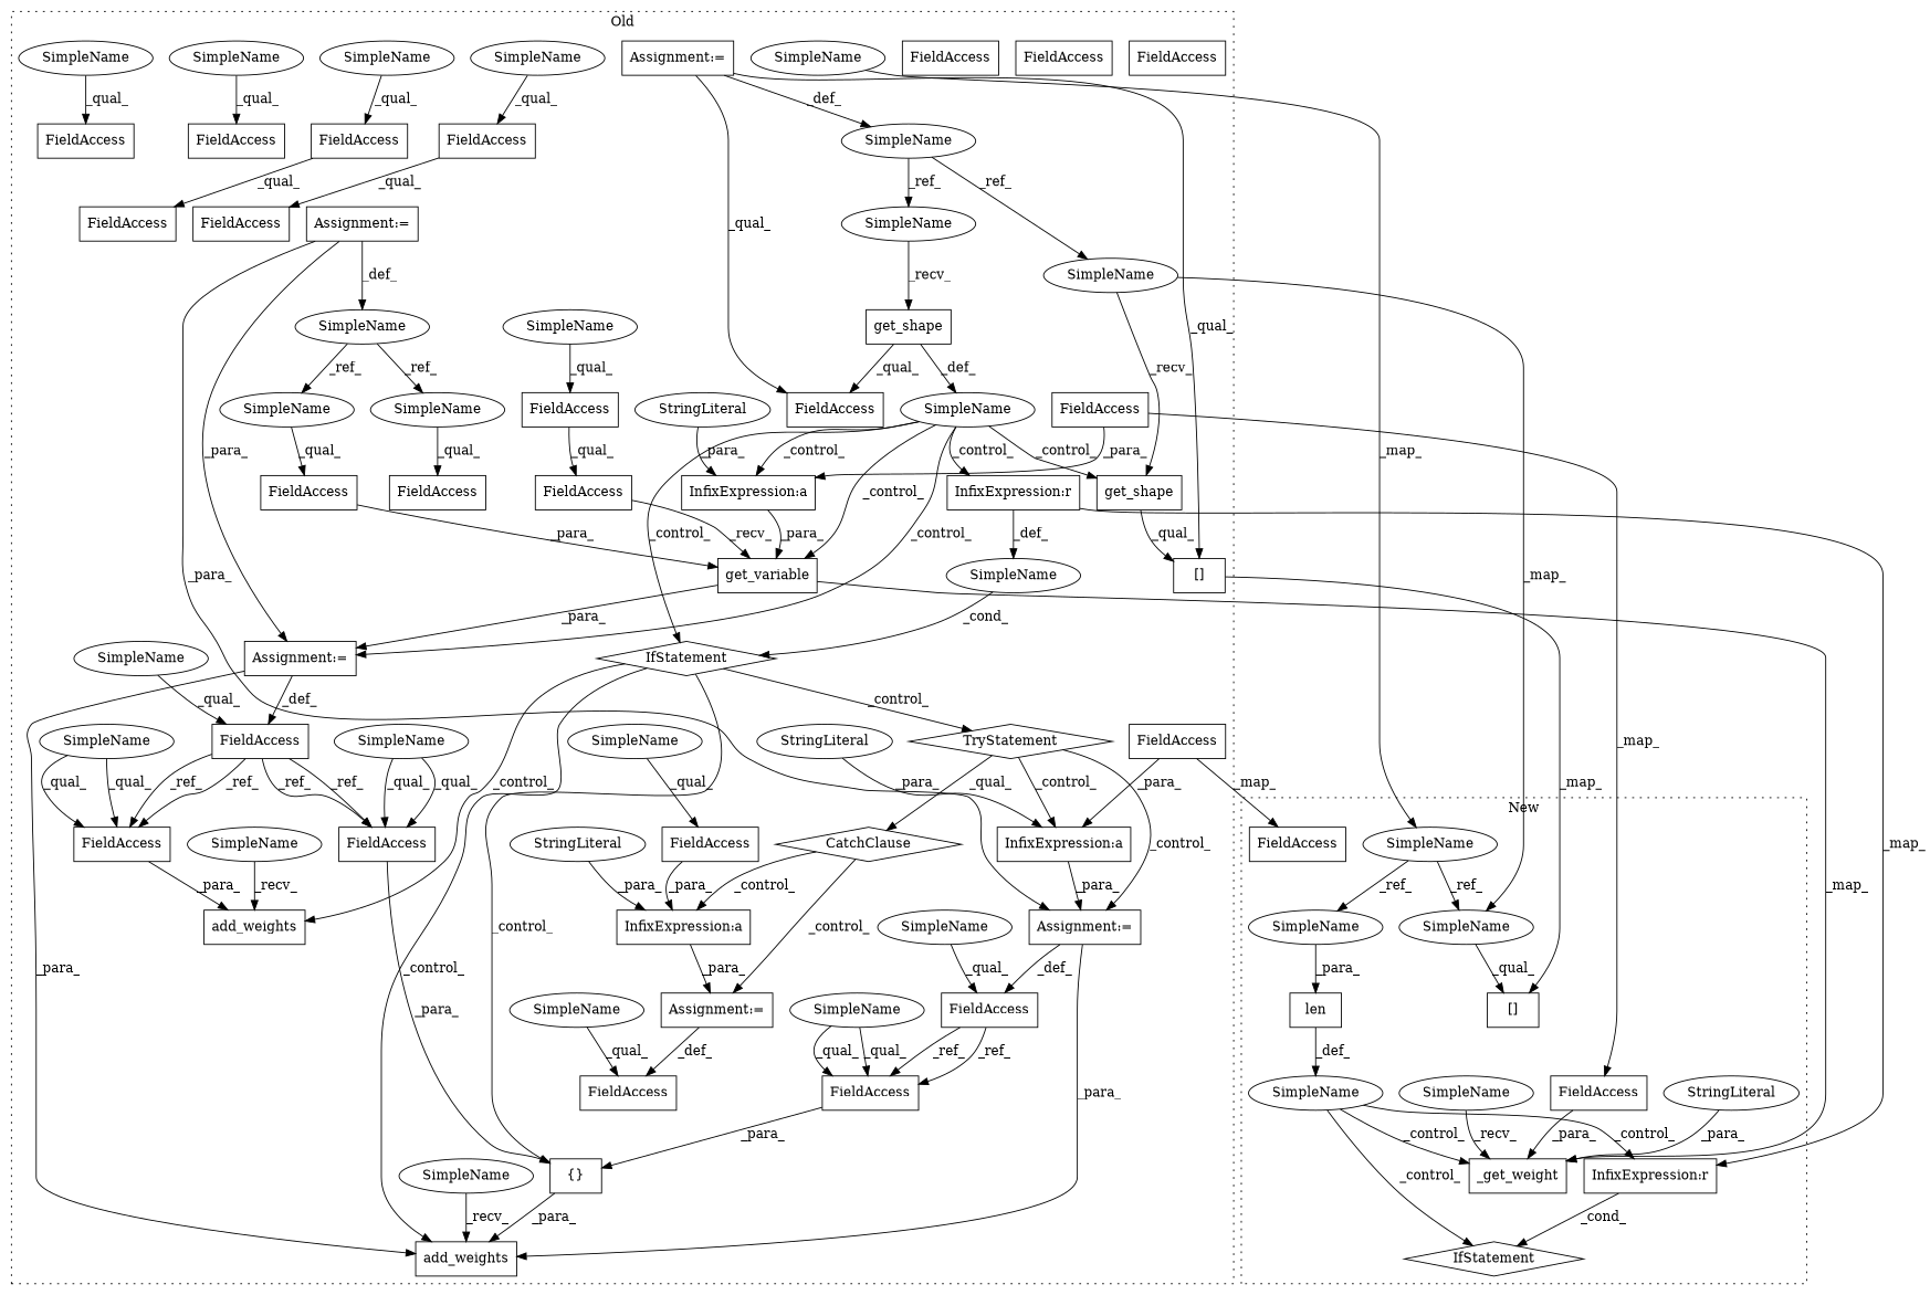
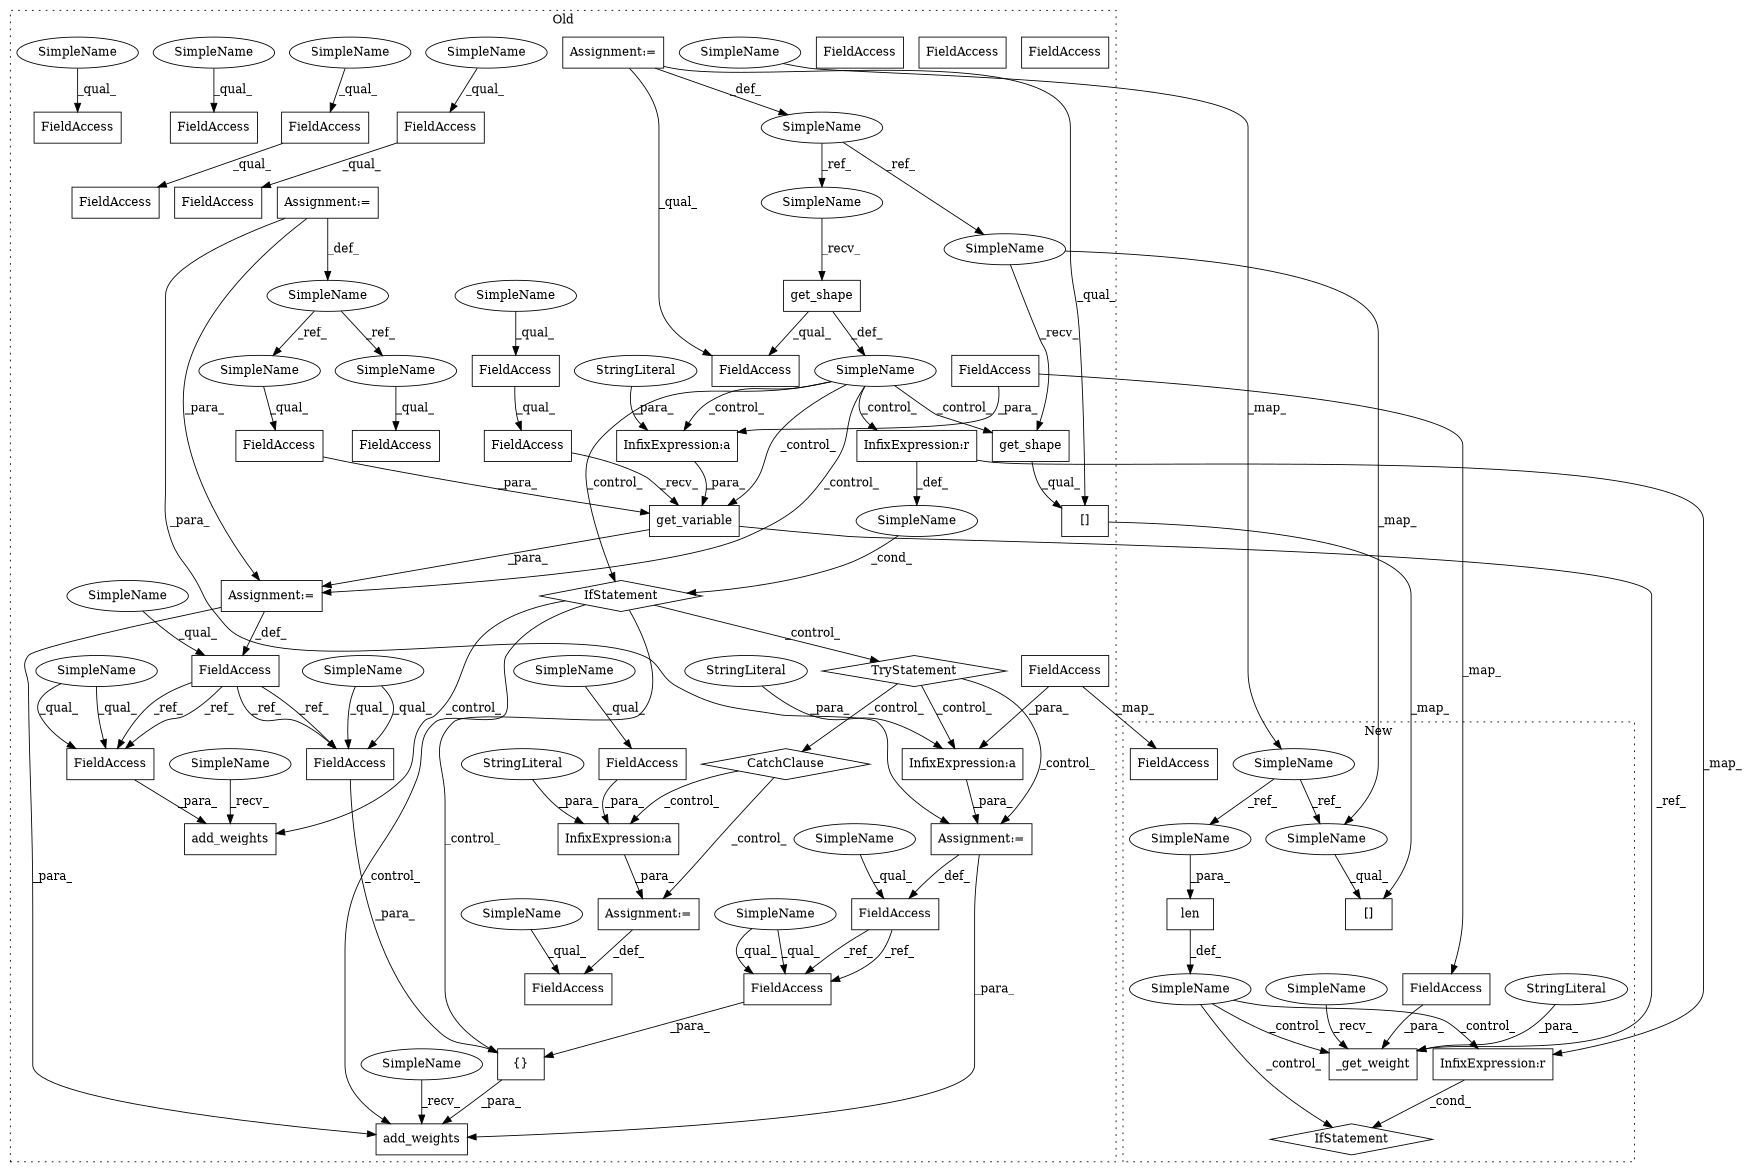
  digraph {
    node [a=42 l=4 shape=box]
    n1 [a=32 l="13,1" label=get_variable s="1433,1552"]
    n2 [a=22 l=21 label=FieldAccess s=1514]
    n3 [a=22 l=6 label=FieldAccess s=1405]
    n4 [a=22 l=20 label=FieldAccess s=1412]
    n5 [a=22 l=17 label=FieldAccess s=1412]
    n6 [a=27 l=3 label="InfixExpression:a" s=1456]
    n7 [a=22 l=9 label=FieldAccess s=1447]
    n8 [a=45 l=5 label=StringLiteral s=1459 shape=ellipse]
    n9 [a=22 l=6 label=FieldAccess s=1606]
    n10 [a=7 l=1 label="Assignment:=" s=1411]
    n11 [a=22 l=6 label=FieldAccess s=1995]
    n12 [a=32 l="12,1" label=add_weights s="1983,2001"]
    n13 [a=22 l=6 label=FieldAccess s=1948]
    n14 [a=22 l=6 label=FieldAccess s=1941]
    n15 [a=25 l="4,2" label=IfStatement s="1559,1582" shape=diamond]
    n16 [a=22 l=9 label=FieldAccess s=1648]
    n17 [a=4 l="1,1" label="{}" s="1940,1954"]
    n18 [a=32 l="12,1" label=add_weights s="1919,1955"]
    n19 [l=12 label=SimpleName s=1097 shape=ellipse]
    n20 [a=22 l=21 label=FieldAccess s=1691]
    n21 [a=22 l=17 label=FieldAccess s=1794]
    n22 [a=22 l=17 label=FieldAccess s=1613]
    n23 [a=22 l=20 label=FieldAccess s=1794]
    n24 [a=7 l=12 label="Assignment:=" s=1097]
    n25 [a=27 l=3 label="InfixExpression:a" s=1657]
    n26 [a=45 label=StringLiteral s=1660 shape=ellipse]
    n27 [a=22 l=20 label=FieldAccess s=1613]
    n28 [a=7 l=1 label="Assignment:=" s=1612]
    n29 [a=27 l=3 label="InfixExpression:a" s=1838]
    n30 [label=SimpleName shape=ellipse l=""]
    n31 [a=12 l="13,2" label=CatchClause s="1741,1775" shape=diamond]
    n32 [a=45 label=StringLiteral s=1841 shape=ellipse]
    n33 [a=22 l=9 label=FieldAccess s=1829]
    n34 [a=22 l=6 label=FieldAccess s=1787]
    n35 [a=22 l=16 label=FieldAccess s=1881]
    n36 [a=54 label=TryStatement s=1592 shape=diamond]
    n37 [a=22 l=11 label=FieldAccess s=1847]
    n38 [a=7 l=1 label="Assignment:=" s=1793]
    n39 [label=SimpleName shape=ellipse l=""]
    n40 [a=32 l=11 label=get_shape s=1126]
    n41 [a=32 l=11 label=get_shape s=1383]
    n42 [l=6 label=SimpleName s=1048 shape=ellipse]
    n43 [a=27 label="InfixExpression:r" s=1574]
    n44 [a=22 l=24 label=FieldAccess s=1119]
    n45 [l=6 label=SimpleName s=1017 shape=ellipse]
    n46 [a=2 l="19,1" label="[]" s="1376,1397"]
    n47 [a=7 l=6 label="Assignment:=" s=1048]
    n48 [label=SimpleName s=1606 shape=ellipse]
    n49 [label=SimpleName s=1914 shape=ellipse]
    n50 [label=SimpleName s=1948 shape=ellipse]
    n51 [label=SimpleName s=1995 shape=ellipse]
    n52 [label=SimpleName s=1978 shape=ellipse]
    n53 [label=SimpleName s=1941 shape=ellipse]
    n54 [label=SimpleName s=1405 shape=ellipse]
    n55 [l=10 label=SimpleName s=1412 shape=ellipse]
    n56 [l=10 label=SimpleName s=1794 shape=ellipse]
    n57 [l=10 label=SimpleName s=1613 shape=ellipse]
    n58 [l=12 label=SimpleName s=1691 shape=ellipse]
    n59 [l=12 label=SimpleName s=1514 shape=ellipse]
    n60 [l=6 label=SimpleName s=1119 shape=ellipse]
    n61 [l=6 label=SimpleName s=1376 shape=ellipse]
    n62 [label=SimpleName s=1787 shape=ellipse]
    n63 [label=SimpleName s=1847 shape=ellipse]
    n64 [label=SimpleName s=1829 shape=ellipse]
    n65 [label=SimpleName s=1881 shape=ellipse]
    n66 [a=22 l=6 label=FieldAccess s=1948]
    n67 [a=22 l=6 label=FieldAccess s=1941]
    n68 [a=22 l=6 label=FieldAccess s=1995]
    n69 [a=32 l="12,1" label=_get_weight s="1282,1378"]
    n70 [a=22 l=9 label=FieldAccess s=1294]
    n71 [a=45 l=9 label=StringLiteral s=1304 shape=ellipse]
    n72 [a=22 l=9 label=FieldAccess s=1435]
    n73 [label=SimpleName shape=ellipse l=""]
    n74 [a=27 label="InfixExpression:r" s=1400]
    n75 [a=32 l="4,1" label=len s="1009,1025"]
    n76 [a=25 l="4,2" label=IfStatement s="1385,1408" shape=diamond]
    n77 [l=12 label=SimpleName s=972 shape=ellipse]
    n78 [a=2 l="13,1" label="[]" s="1255,1270"]
    n79 [l=12 label=SimpleName s=1013 shape=ellipse]
    n80 [l=12 label=SimpleName s=1255 shape=ellipse]
    n81 [label=SimpleName s=1277 shape=ellipse]
    subgraph cluster_1 {
      label=Old
      style=dotted
      n1
      n2
      n3
      n4
      n5
      n6
      n7
      n8
      n9
      n10
      n11
      n12
      n13
      n14
      n15
      n16
      n17
      n18
      n19
      n20
      n21
      n22
      n23
      n24
      n25
      n26
      n27
      n28
      n29
      n30
      n31
      n32
      n33
      n34
      n35
      n36
      n37
      n38
      n39
      n40
      n41
      n42
      n43
      n44
      n45
      n46
      n47
      n48
      n49
      n50
      n51
      n52
      n53
      n54
      n55
      n56
      n57
      n58
      n59
      n60
      n61
      n62
      n63
      n64
      n65
      n66
      n67
      n68
    }
    subgraph cluster_2 {
      label=New
      style=dotted
      n69
      n70
      n71
      n72
      n73
      n74
      n75
      n76
      n77
      n78
      n79
      n80
      n81
    }
    n1 -> n10 [label=_para_]
-   n1 -> n69 [label=_map_]
+   n1 -> n69 [label=_ref_]
    n2 -> n1 [label=_para_]
    n3 -> n67 [label=_ref_]
    n3 -> n67 [label=_ref_]
    n3 -> n68 [label=_ref_]
    n3 -> n68 [label=_ref_]
    n4 -> n1 [label=_recv_]
    n5 -> n4 [label=_qual_]
    n6 -> n1 [label=_para_]
    n7 -> n6 [label=_para_]
    n7 -> n70 [label=_map_]
    n8 -> n6 [label=_para_]
    n9 -> n66 [label=_ref_]
    n9 -> n66 [label=_ref_]
    n10 -> n3 [label=_def_]
    n10 -> n18 [label=_para_]
    n15 -> n12 [label=_control_]
    n15 -> n17 [label=_control_]
    n15 -> n18 [label=_control_]
    n15 -> n36 [label=_control_]
    n16 -> n25 [label=_para_]
    n16 -> n72 [label=_map_]
    n17 -> n18 [label=_para_]
    n19 -> n58 [label=_ref_]
    n19 -> n59 [label=_ref_]
    n21 -> n23 [label=_qual_]
    n22 -> n27 [label=_qual_]
    n24 -> n10 [label=_para_]
    n24 -> n19 [label=_def_]
    n24 -> n28 [label=_para_]
    n25 -> n28 [label=_para_]
    n26 -> n25 [label=_para_]
    n28 -> n9 [label=_def_]
    n28 -> n18 [label=_para_]
    n29 -> n38 [label=_para_]
    n30 -> n15 [label=_cond_]
    n31 -> n29 [label=_control_]
    n31 -> n38 [label=_control_]
    n32 -> n29 [label=_para_]
    n33 -> n29 [label=_para_]
    n36 -> n25 [label=_control_]
    n36 -> n28 [label=_control_]
-   n36 -> n31 [label=_qual_]
+   n36 -> n31 [label=_control_]
    n38 -> n34 [label=_def_]
    n39 -> n1 [label=_control_]
    n39 -> n6 [label=_control_]
    n39 -> n10 [label=_control_]
    n39 -> n15 [label=_control_]
    n39 -> n41 [label=_control_]
    n39 -> n43 [label=_control_]
    n40 -> n39 [label=_def_]
    n40 -> n44 [label=_qual_]
    n41 -> n46 [label=_qual_]
    n42 -> n60 [label=_ref_]
    n42 -> n61 [label=_ref_]
    n43 -> n30 [label=_def_]
    n43 -> n74 [label=_map_]
    n45 -> n77 [label=_map_]
    n46 -> n78 [label=_map_]
    n47 -> n42 [label=_def_]
    n47 -> n44 [label=_qual_]
    n47 -> n46 [label=_qual_]
    n48 -> n9 [label=_qual_]
    n49 -> n18 [label=_recv_]
    n50 -> n66 [label=_qual_]
    n50 -> n66 [label=_qual_]
    n51 -> n68 [label=_qual_]
    n51 -> n68 [label=_qual_]
    n52 -> n12 [label=_recv_]
    n53 -> n67 [label=_qual_]
    n53 -> n67 [label=_qual_]
    n54 -> n3 [label=_qual_]
    n55 -> n5 [label=_qual_]
    n56 -> n21 [label=_qual_]
    n57 -> n22 [label=_qual_]
    n58 -> n20 [label=_qual_]
    n59 -> n2 [label=_qual_]
    n60 -> n40 [label=_recv_]
    n61 -> n41 [label=_recv_]
    n61 -> n80 [label=_map_]
    n62 -> n34 [label=_qual_]
    n63 -> n37 [label=_qual_]
    n64 -> n33 [label=_qual_]
    n65 -> n35 [label=_qual_]
    n66 -> n17 [label=_para_]
    n67 -> n17 [label=_para_]
    n68 -> n12 [label=_para_]
    n70 -> n69 [label=_para_]
    n71 -> n69 [label=_para_]
    n73 -> n69 [label=_control_]
    n73 -> n74 [label=_control_]
    n73 -> n76 [label=_control_]
    n74 -> n76 [label=_cond_]
    n75 -> n73 [label=_def_]
    n77 -> n79 [label=_ref_]
    n77 -> n80 [label=_ref_]
    n79 -> n75 [label=_para_]
    n80 -> n78 [label=_qual_]
    n81 -> n69 [label=_recv_]
  }
